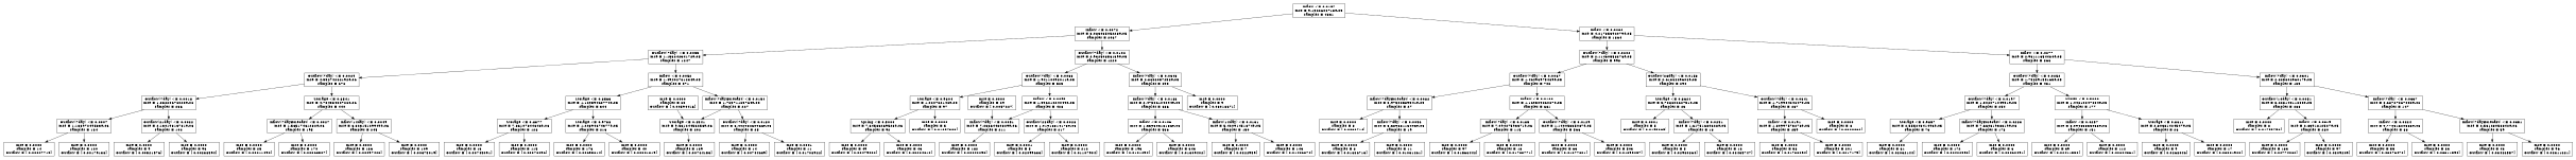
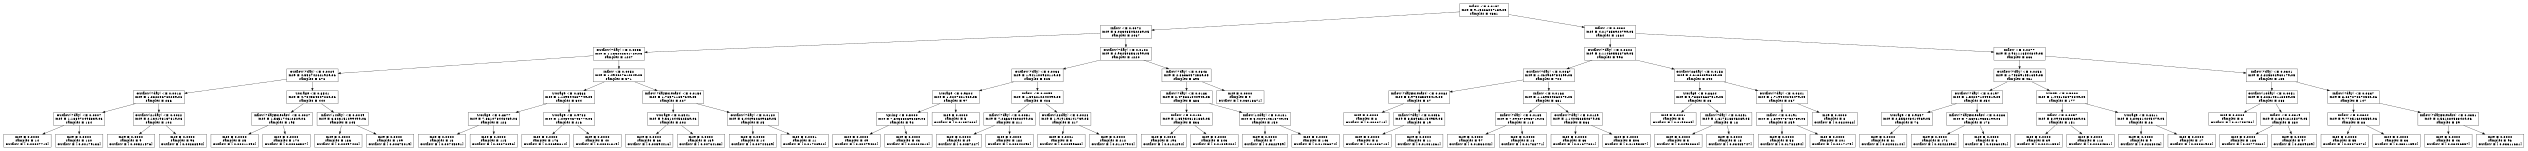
  digraph {
    node [shape=box]
    n1 [label="Inflow <= 0.0157\nmse = 9.1522608713e-05\nsamples = 4331"]
    n2 [label="Inflow <= 0.0072\nmse = 3.08308505228e-05\nsamples = 2467"]
    n3 [label="Inflow <= 0.0232\nmse = 4.21785392079e-05\nsamples = 1864"]
    n4 [label="Outflow(7day) <= 0.0055\nmse = 1.15324234172e-05\nsamples = 1247"]
    n5 [label="Outflow(7day) <= 0.0102\nmse = 2.93250856139e-05\nsamples = 1220"]
    n6 [label="Outflow(7day) <= 0.0202\nmse = 2.11460558376e-05\nsamples = 998"]
    n7 [label="Inflow <= 0.0277\nmse = 2.93111654484e-05\nsamples = 866"]
    n8 [label="Outflow(7day) <= 0.0029\nmse = 4.55274262192e-06\nsamples = 676"]
    n9 [label="Inflow <= 0.0052\nmse = 1.49402761234e-05\nsamples = 571"]
    n10 [label="Outflow(7day) <= 0.0038\nmse = 1.94110098011e-05\nsamples = 525"]
    n11 [label="Inflow(7day) <= 0.0348\nmse = 2.8636057258e-05\nsamples = 695"]
    n12 [label="Outflow(7day) <= 0.0018\nmse = 1.83220676023e-06\nsamples = 236"]
    n13 [label="Storage <= 0.8541\nmse = 4.73453430726e-06\nsamples = 440"]
    n14 [label="Storage <= 0.8563\nmse = 1.12959468774e-05\nsamples = 344"]
    n15 [label="Inflow(7dayForecast) <= 0.0154\nmse = 1.76571165764e-05\nsamples = 227"]
    n16 [label="Outflow(7day) <= 0.0007\nmse = 1.18897249583e-06\nsamples = 134"]
    n17 [label="Outflow(21day) <= 0.0022\nmse = 2.13019313781e-06\nsamples = 102"]
    n18 [label="Inflow(7dayForecast) <= 0.0027\nmse = 1.56517461232e-06\nsamples = 195"]
    n19 [label="Inflow(14day) <= 0.0049\nmse = 6.82315129949e-06\nsamples = 245"]
    n20 [label="mse = 0.0000\nsamples = 14\nOutflow = [ 0.00047715]"]
    n21 [label="mse = 0.0000\nsamples = 120\nOutflow = [ 0.00179138]"]
    n22 [label="mse = 0.0000\nsamples = 9\nOutflow = [ 0.00521576]"]
    n23 [label="mse = 0.0000\nsamples = 93\nOutflow = [ 0.00238594]"]
    n24 [label="mse = 0.0000\nsamples = 25\nOutflow = [ 0.00211493]"]
    n25 [label="mse = 0.0000\nsamples = 170\nOutflow = [ 0.00363507]"]
    n26 [label="mse = 0.0000\nsamples = 136\nOutflow = [ 0.00497428]"]
    n27 [label="mse = 0.0000\nsamples = 109\nOutflow = [ 0.00375019]"]
    n28 [label="Storage <= 0.8377\nmse = 7.36107844648e-06\nsamples = 128"]
    n29 [label="Storage <= 0.9788\nmse = 1.20394674377e-05\nsamples = 216"]
    n30 [label="Storage <= 0.8541\nmse = 9.56124456256e-06\nsamples = 202"]
    n31 [label="Outflow(7day) <= 0.0180\nmse = 6.44293260966e-05\nsamples = 25"]
    n32 [label="mse = 0.0000\nsamples = 13\nOutflow = [ 0.00745091]"]
    n33 [label="mse = 0.0000\nsamples = 115\nOutflow = [ 0.00378896]"]
    n34 [label="mse = 0.0000\nsamples = 176\nOutflow = [ 0.00695614]"]
    n35 [label="mse = 0.0000\nsamples = 40\nOutflow = [ 0.00301819]"]
    n36 [label="mse = 0.0000\nsamples = 63\nOutflow = [ 0.00594416]"]
    n37 [label="mse = 0.0000\nsamples = 139\nOutflow = [ 0.00764153]"]
    n38 [label="mse = 0.0000\nsamples = 14\nOutflow = [ 0.00744639]"]
    n39 [label="mse = 0.0001\nsamples = 11\nOutflow = [ 0.01708922]"]
    n40 [label="Storage <= 0.9804\nmse = 1.020782146e-05\nsamples = 97"]
    n41 [label="Inflow <= 0.0095\nmse = 1.59621024049e-05\nsamples = 428"]
    n42 [label="Inflow(7day) <= 0.0183\nmse = 2.47586104094e-05\nsamples = 686"]
    n43 [label="mse = 0.0000\nsamples = 9\nOutflow = [ 0.03018671]"]
    n44 [label="Spring <= 0.5000\nmse = 7.64583269528e-06\nsamples = 92"]
    n45 [label="mse = 0.0000\nsamples = 5\nOutflow = [ 0.01057303]"]
    n46 [label="Inflow(7day) <= 0.0051\nmse = 7.26664480829e-06\nsamples = 211"]
    n47 [label="Outflow(28day) <= 0.0028\nmse = 1.91915314173e-05\nsamples = 217"]
    n48 [label="mse = 0.0000\nsamples = 49\nOutflow = [ 0.00479402]"]
    n49 [label="mse = 0.0000\nsamples = 43\nOutflow = [ 0.00284818]"]
    n50 [label="mse = 0.0000\nsamples = 29\nOutflow = [ 0.0057227]"]
    n51 [label="mse = 0.0000\nsamples = 182\nOutflow = [ 0.00842293]"]
    n52 [label="mse = 0.0001\nsamples = 5\nOutflow = [ 0.02099633]"]
    n53 [label="mse = 0.0000\nsamples = 212\nOutflow = [ 0.01107904]"]
    n54 [label="Inflow <= 0.0106\nmse = 1.35950318186e-05\nsamples = 536"]
    n55 [label="Inflow(14day) <= 0.0131\nmse = 5.42091451874e-05\nsamples = 150"]
    n56 [label="mse = 0.0000\nsamples = 193\nOutflow = [ 0.0101294]"]
    n57 [label="mse = 0.0000\nsamples = 343\nOutflow = [ 0.01309402]"]
    n58 [label="mse = 0.0000\nsamples = 7\nOutflow = [ 0.0322959]"]
    n59 [label="mse = 0.0000\nsamples = 143\nOutflow = [ 0.01486874]"]
    n60 [label="Outflow(7day) <= 0.0067\nmse = 1.46496975489e-05\nsamples = 708"]
    n61 [label="Outflow(28day) <= 0.0158\nmse = 2.6136839608e-05\nsamples = 290"]
    n62 [label="Outflow(7day) <= 0.0252\nmse = 1.75889155165e-05\nsamples = 431"]
    n63 [label="Inflow(7day) <= 0.0301\nmse = 2.82580296017e-05\nsamples = 135"]
    n64 [label="Inflow(7dayForecast) <= 0.0082\nmse = 3.97508589541e-05\nsamples = 27"]
    n65 [label="Inflow <= 0.0168\nmse = 1.16950986087e-05\nsamples = 681"]
    n66 [label="Storage <= 0.8624\nmse = 5.78860662751e-05\nsamples = 23"]
    n67 [label="Outflow(7day) <= 0.0341\nmse = 1.71990424647e-05\nsamples = 267"]
    n68 [label="mse = 0.0000\nsamples = 8\nOutflow = [ 0.0068714]"]
    n69 [label="Inflow(7day) <= 0.0056\nmse = 3.58965115495e-05\nsamples = 19"]
    n70 [label="Inflow(7day) <= 0.0185\nmse = 7.09427593371e-06\nsamples = 115"]
    n71 [label="Outflow(7day) <= 0.0129\nmse = 1.14005635087e-05\nsamples = 566"]
    n72 [label="mse = 0.0000\nsamples = 8\nOutflow = [ 0.01636713]"]
    n73 [label="mse = 0.0000\nsamples = 11\nOutflow = [ 0.01031261]"]
    n74 [label="mse = 0.0000\nsamples = 97\nOutflow = [ 0.01566442]"]
    n75 [label="mse = 0.0000\nsamples = 18\nOutflow = [ 0.01788771]"]
    n76 [label="mse = 0.0000\nsamples = 63\nOutflow = [ 0.01677801]"]
    n77 [label="mse = 0.0000\nsamples = 503\nOutflow = [ 0.01895257]"]
    n78 [label="mse = 0.0001\nsamples = 5\nOutflow = [ 0.0195369]"]
    n79 [label="Inflow(7day) <= 0.0251\nmse = 1.61751684628e-05\nsamples = 18"]
    n80 [label="Inflow <= 0.0191\nmse = 1.30997573278e-05\nsamples = 259"]
    n81 [label="mse = 0.0000\nsamples = 8\nOutflow = [ 0.0320062]"]
    n82 [label="mse = 0.0000\nsamples = 5\nOutflow = [ 0.02930864]"]
    n83 [label="mse = 0.0000\nsamples = 13\nOutflow = [ 0.03435747]"]
    n84 [label="mse = 0.0000\nsamples = 58\nOutflow = [ 0.01788894]"]
    n85 [label="mse = 0.0000\nsamples = 201\nOutflow = [ 0.0217179]"]
    n86 [label="Outflow(7day) <= 0.0197\nmse = 1.50207104951e-05\nsamples = 254"]
    n87 [label="Winter <= 0.5000\nmse = 1.44810847884e-05\nsamples = 177"]
    n88 [label="Outflow(14day) <= 0.0051\nmse = 3.22314311883e-05\nsamples = 288"]
    n89 [label="Inflow(7day) <= 0.0337\nmse = 8.68727867058e-06\nsamples = 147"]
    n90 [label="Storage <= 0.9857\nmse = 2.55524841496e-05\nsamples = 76"]
    n91 [label="Inflow(7dayForecast) <= 0.0283\nmse = 7.66061938619e-06\nsamples = 178"]
    n92 [label="Inflow <= 0.0257\nmse = 8.09483853063e-06\nsamples = 151"]
    n93 [label="Storage <= 0.8611\nmse = 2.80381424547e-05\nsamples = 26"]
    n94 [label="mse = 0.0000\nsamples = 61\nOutflow = [ 0.02032144]"]
    n95 [label="mse = 0.0000\nsamples = 172\nOutflow = [ 0.02422593]"]
    n96 [label="mse = 0.0000\nsamples = 6\nOutflow = [ 0.03060491]"]
    n97 [label="mse = 0.0000\nsamples = 39\nOutflow = [ 0.02411558]"]
    n98 [label="mse = 0.0000\nsamples = 112\nOutflow = [ 0.02684361]"]
    n99 [label="mse = 0.0000\nsamples = 9\nOutflow = [ 0.0268046]"]
    n100 [label="mse = 0.0000\nsamples = 17\nOutflow = [ 0.03381923]"]
    n101 [label="mse = 0.0000\nsamples = 8\nOutflow = [ 0.01755796]"]
    n102 [label="Inflow <= 0.0319\nmse = 2.8391812527e-05\nsamples = 280"]
    n103 [label="Inflow <= 0.0324\nmse = 9.77051620355e-06\nsamples = 88"]
    n104 [label="Inflow(7dayForecast) <= 0.0351\nmse = 2.56128058842e-06\nsamples = 59"]
    n105 [label="mse = 0.0000\nsamples = 183\nOutflow = [ 0.02774062]"]
    n106 [label="mse = 0.0000\nsamples = 97\nOutflow = [ 0.0309209]"]
    n107 [label="mse = 0.0000\nsamples = 55\nOutflow = [ 0.03076478]"]
    n108 [label="mse = 0.0000\nsamples = 33\nOutflow = [ 0.03311594]"]
    n109 [label="mse = 0.0000\nsamples = 43\nOutflow = [ 0.03486557]"]
    n110 [label="mse = 0.0000\nsamples = 96\nOutflow = [ 0.03311681]"]
    n1 -> n2
    n1 -> n3
    n2 -> n4
    n2 -> n5
    n3 -> n6
    n3 -> n7
    n4 -> n8
    n4 -> n9
    n5 -> n10
    n5 -> n11
    n6 -> n60
    n6 -> n61
    n7 -> n62
    n7 -> n63
    n8 -> n12
    n8 -> n13
    n9 -> n14
    n9 -> n15
    n10 -> n40
    n10 -> n41
    n11 -> n42
    n11 -> n43
    n12 -> n16
    n12 -> n17
    n13 -> n18
    n13 -> n19
    n14 -> n28
    n14 -> n29
    n15 -> n30
    n15 -> n31
    n16 -> n20
    n16 -> n21
    n17 -> n22
    n17 -> n23
    n18 -> n24
    n18 -> n25
    n19 -> n26
    n19 -> n27
    n28 -> n32
    n28 -> n33
    n29 -> n34
    n29 -> n35
-   n36 -> n30
+   n30 -> n36
    n30 -> n37
    n31 -> n38
    n31 -> n39
    n40 -> n44
    n40 -> n45
    n41 -> n46
    n41 -> n47
    n42 -> n54
    n42 -> n55
    n44 -> n48
    n44 -> n49
-   n50 -> n46
+   n46 -> n50
    n46 -> n51
    n47 -> n52
    n47 -> n53
    n54 -> n56
    n54 -> n57
    n55 -> n58
    n55 -> n59
    n60 -> n64
    n60 -> n65
    n61 -> n66
    n61 -> n67
    n62 -> n86
    n62 -> n87
    n63 -> n88
    n63 -> n89
    n64 -> n68
    n64 -> n69
    n65 -> n70
    n65 -> n71
    n66 -> n78
    n66 -> n79
    n67 -> n80
    n67 -> n81
    n69 -> n72
    n69 -> n73
    n70 -> n74
    n70 -> n75
    n71 -> n76
    n71 -> n77
    n79 -> n82
    n79 -> n83
    n80 -> n84
    n80 -> n85
    n86 -> n90
    n86 -> n91
    n87 -> n92
    n87 -> n93
    n88 -> n101
    n88 -> n102
    n89 -> n103
    n89 -> n104
    n90 -> n94
    n91 -> n95
    n91 -> n96
    n92 -> n97
    n92 -> n98
    n93 -> n99
    n93 -> n100
    n102 -> n105
    n102 -> n106
    n103 -> n107
    n103 -> n108
    n104 -> n109
    n104 -> n110
  }
